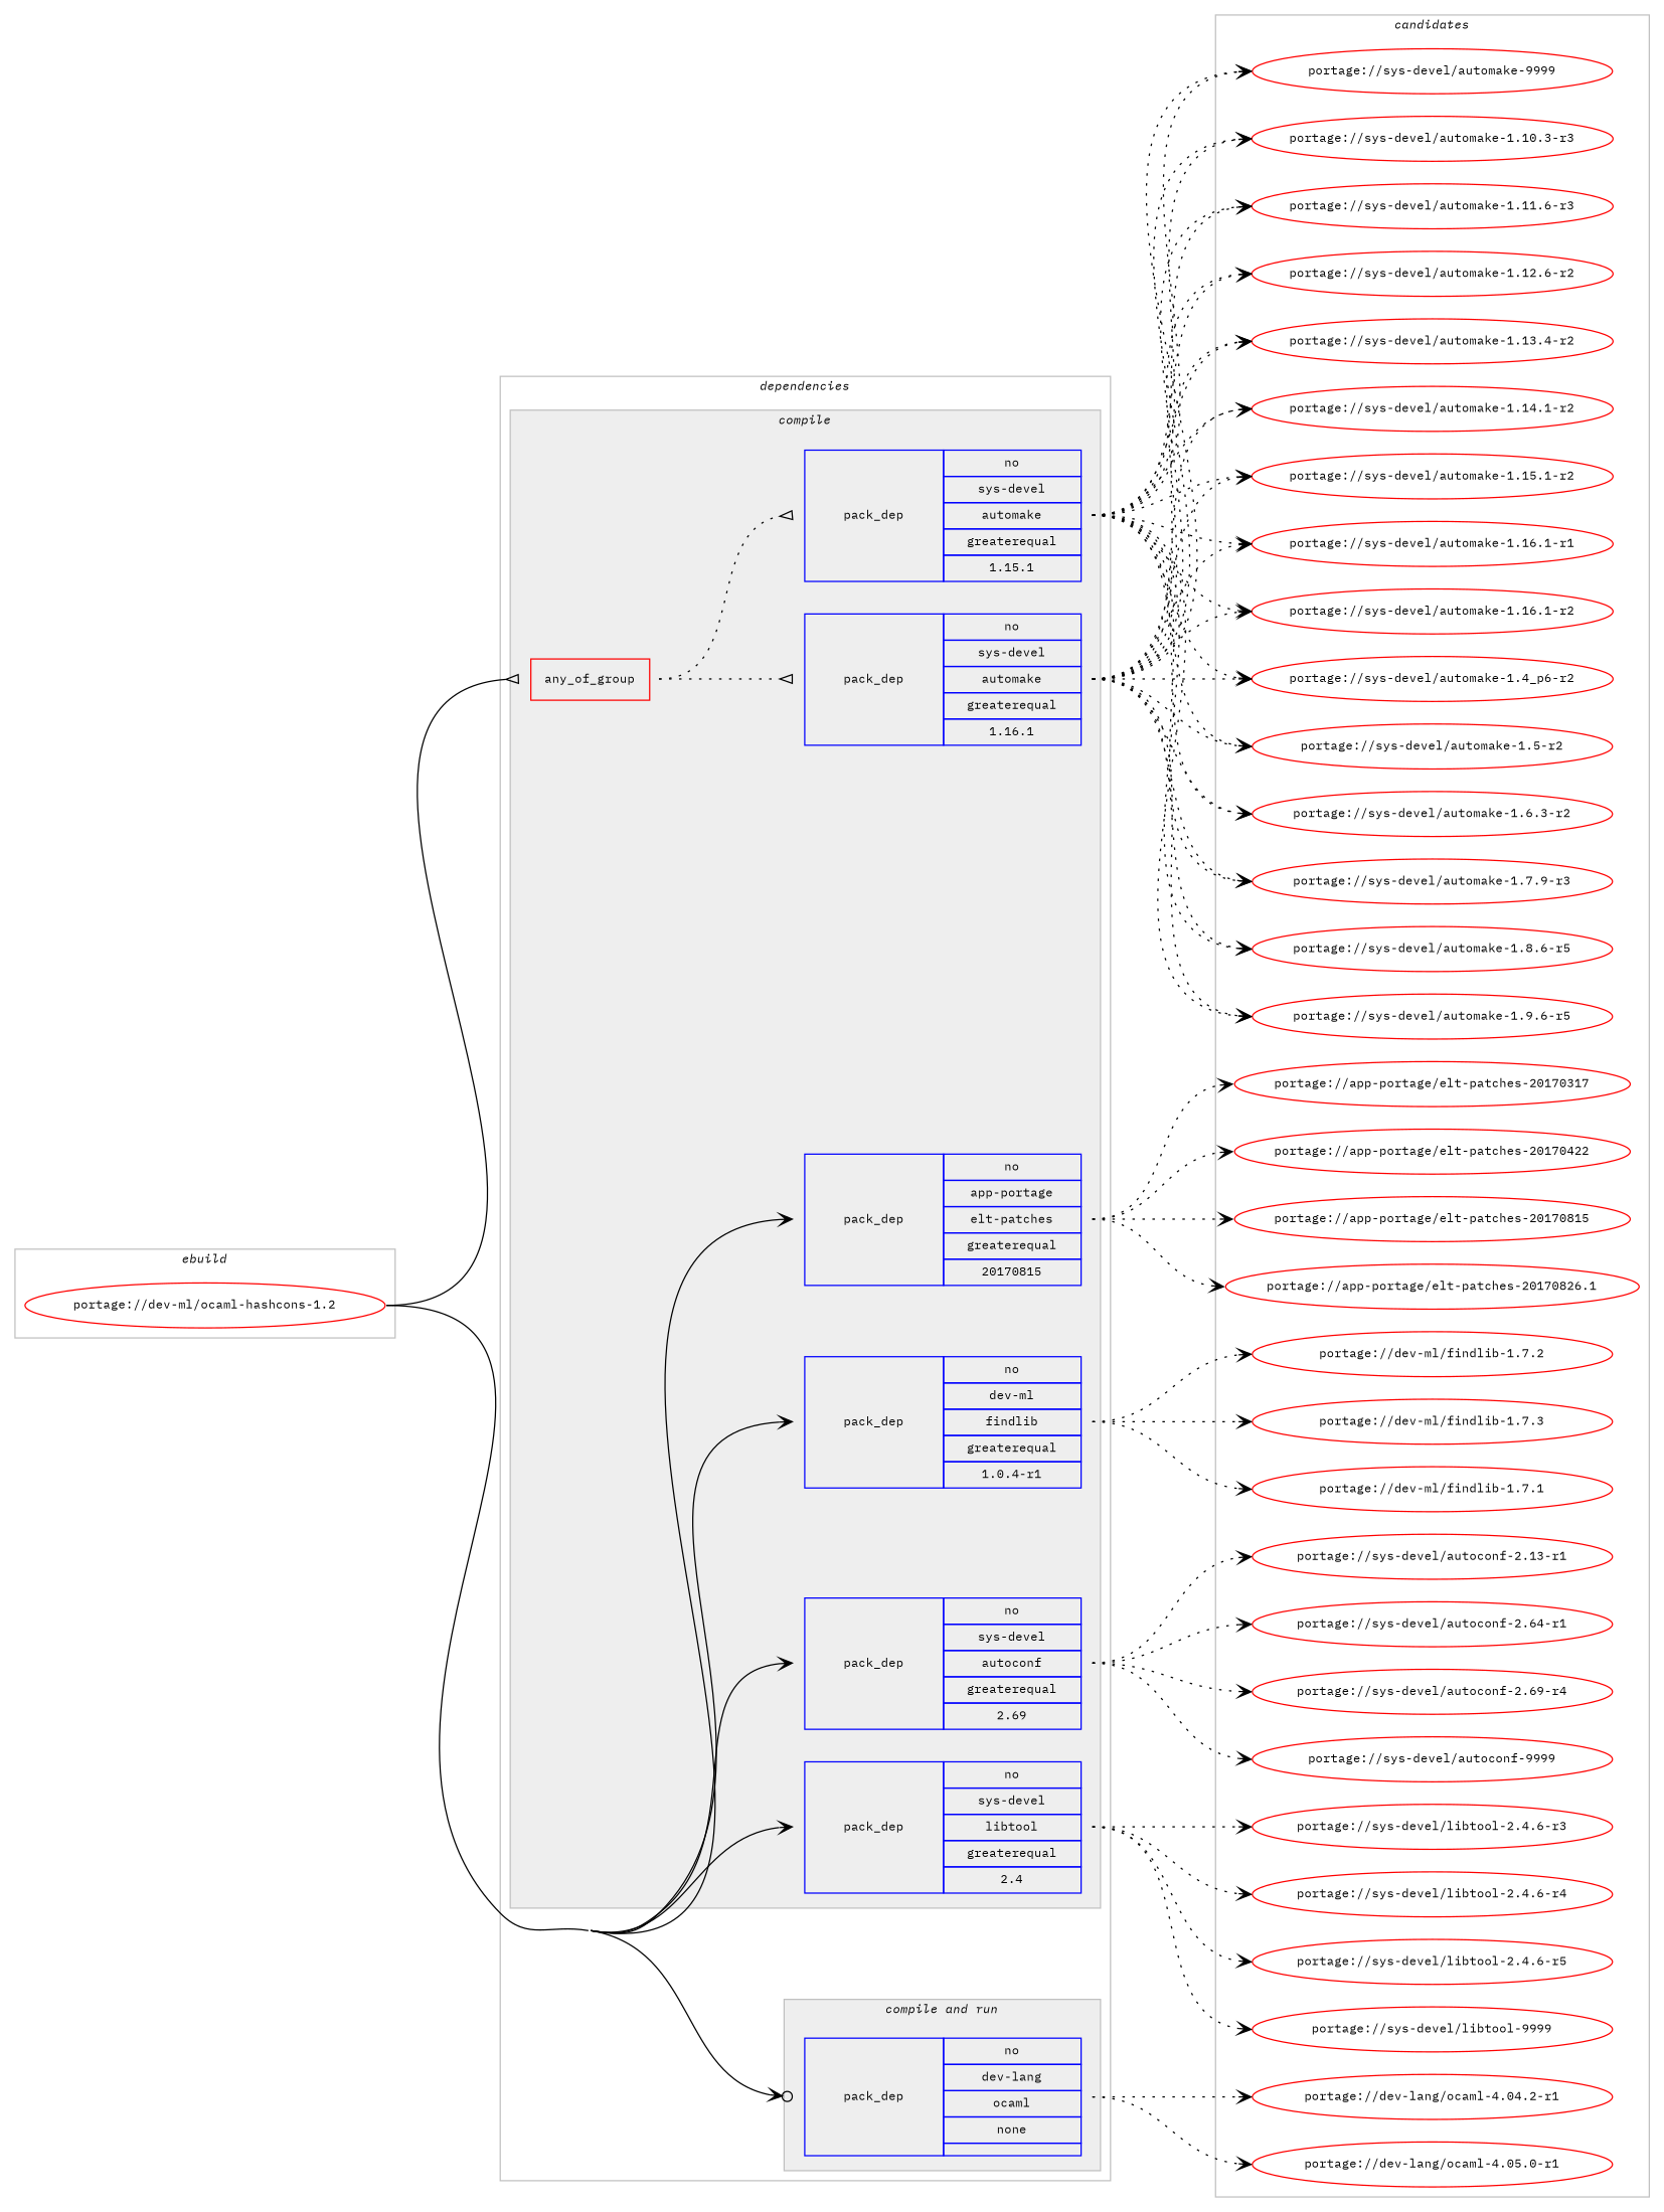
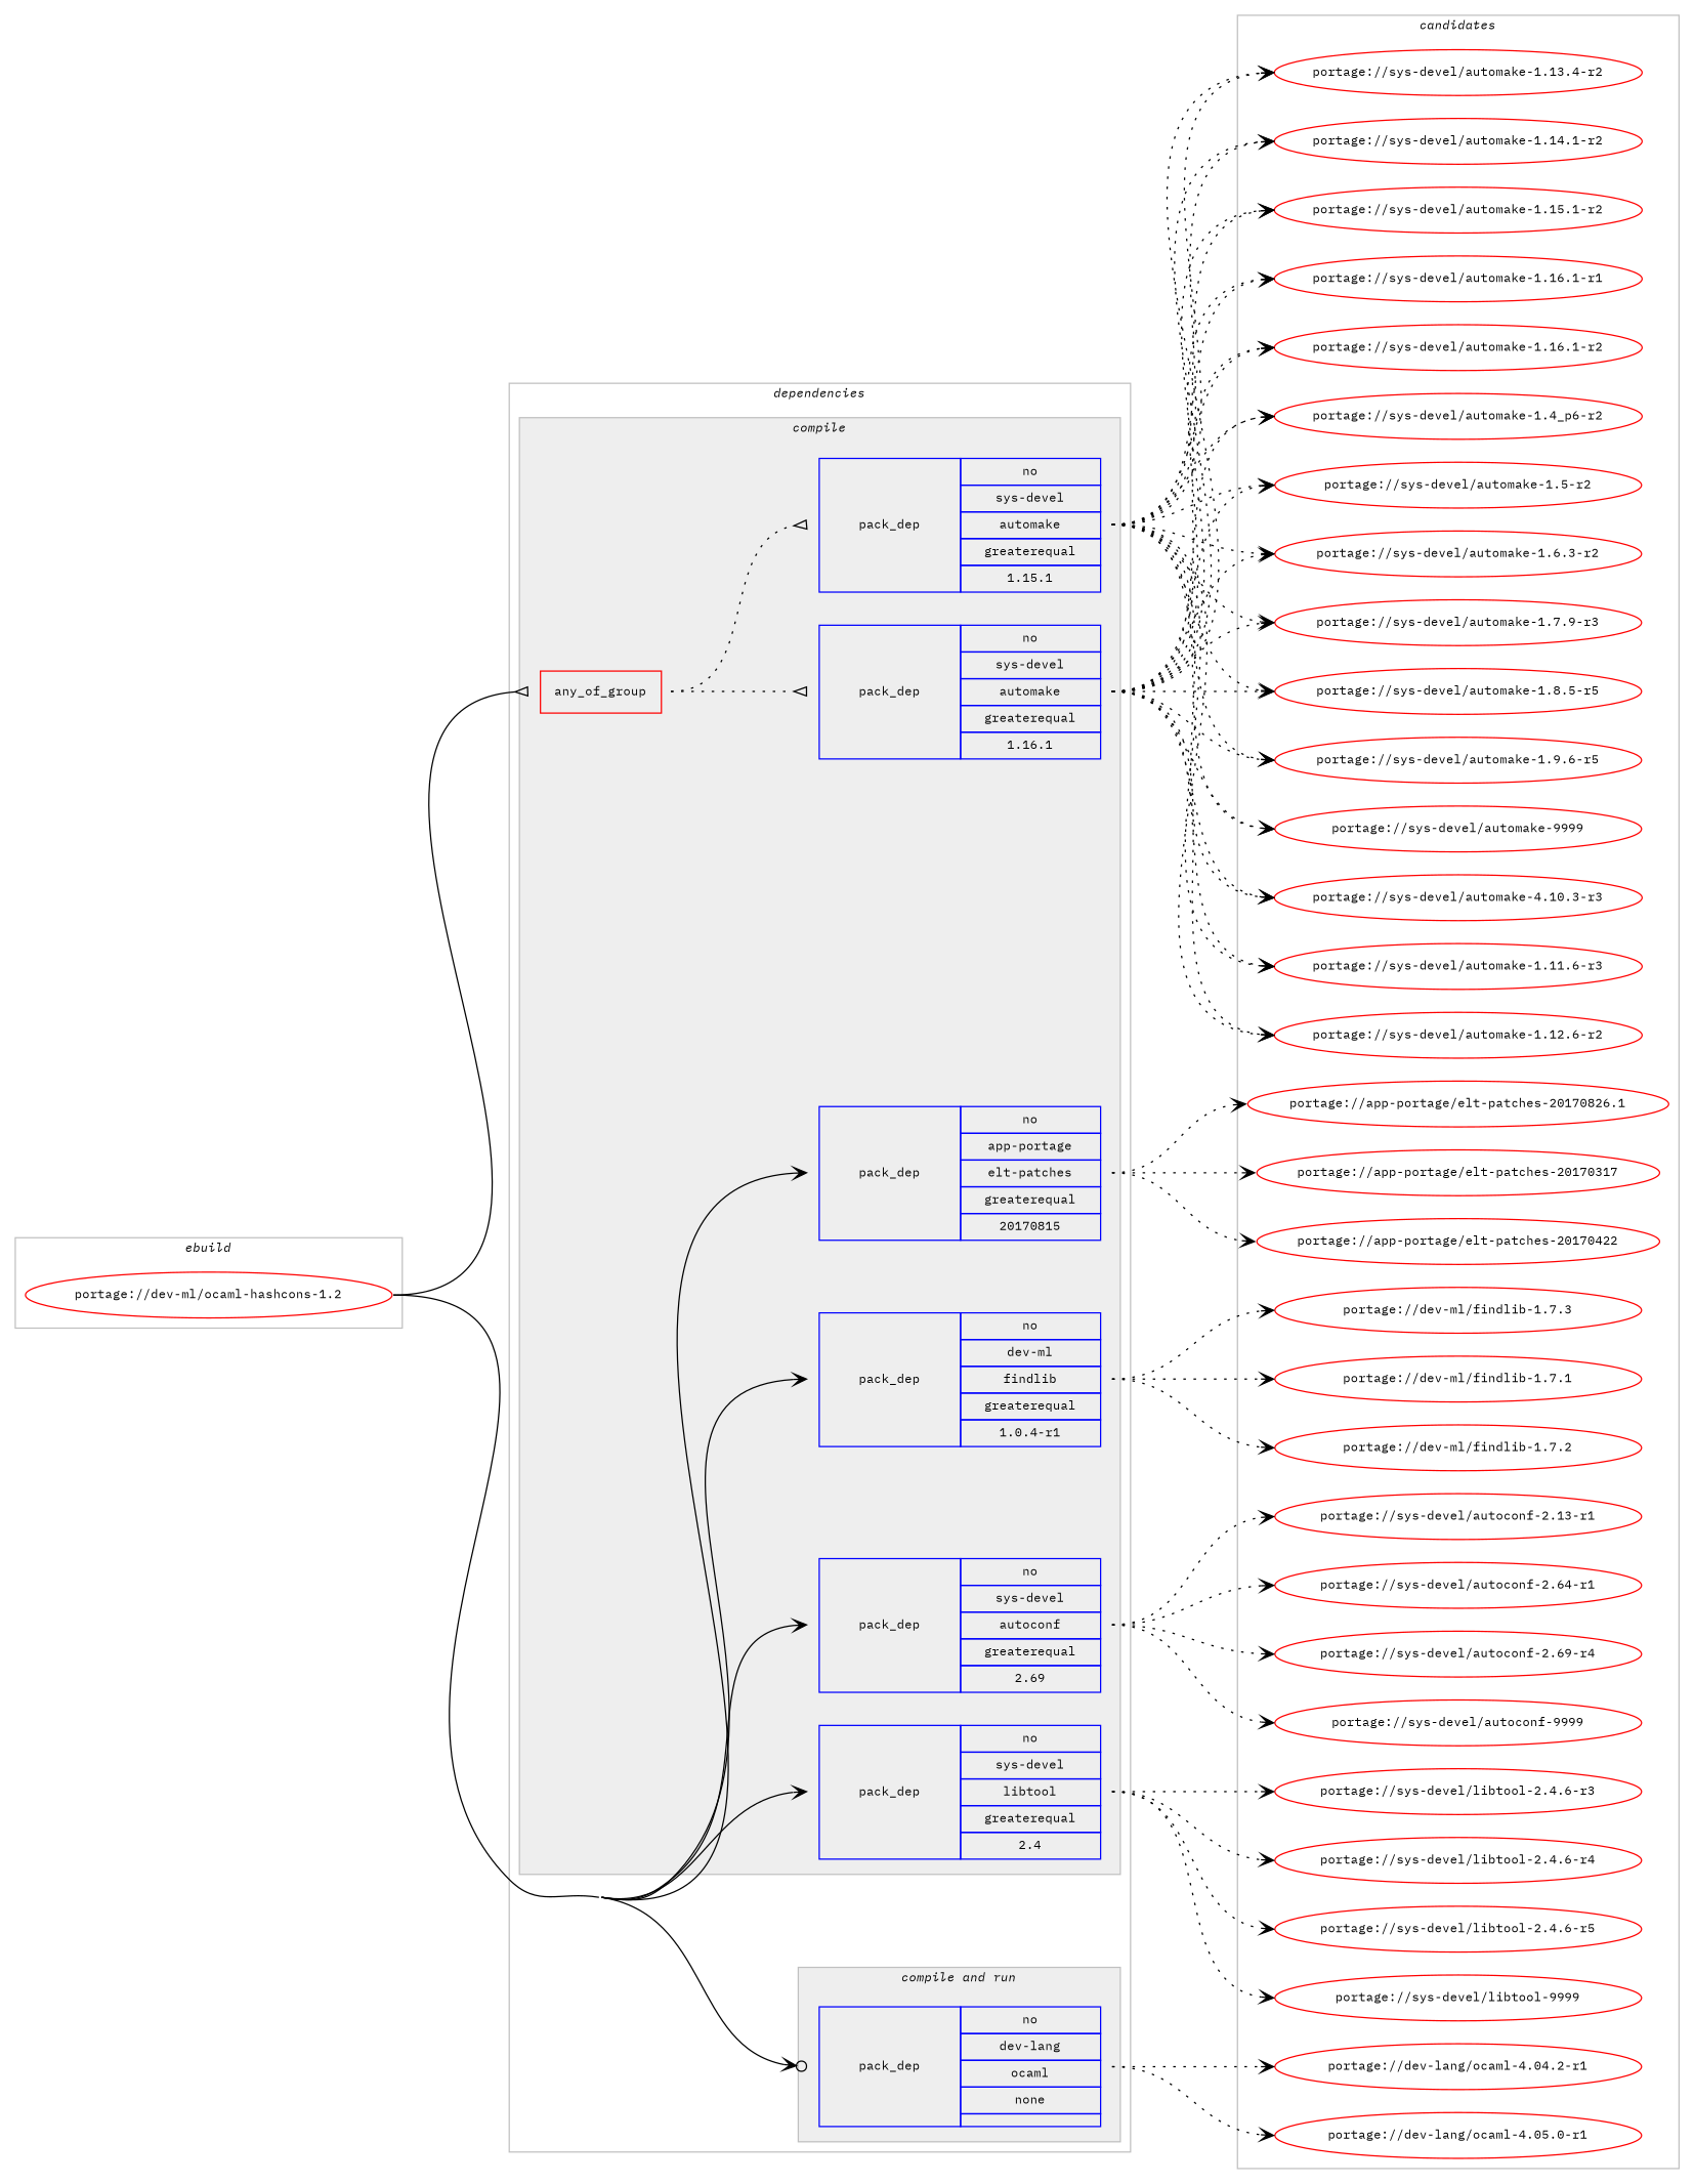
  digraph {
    compound=true
    concentrate=true
    fontname="IBM Plex Mono"
    fontsize=10
    newrank=true
    rankdir=LR
    ranksep=1.5
    node [color=red fontname="IBM Plex Mono" fontsize=10]
    edge [arrowhead=vee fontname="IBM Plex Mono" headport=w style=dotted tailport=e weight=100]
    n1 [label="portage://dev-ml/ocaml-hashcons-1.2" width=4]
    n2 [color=blue label=<<TABLE BORDER="0" CELLBORDER="1" CELLSPACING="0" CELLPADDING="4" WIDTH="220"><TR><TD ROWSPAN="6" CELLPADDING="30">pack_dep</TD></TR><TR><TD WIDTH="110">no</TD></TR><TR><TD>sys-devel</TD></TR><TR><TD>automake</TD></TR><TR><TD>greaterequal</TD></TR><TR><TD>1.16.1</TD></TR></TABLE>> shape=none]
    n3 [color=blue label=<<TABLE BORDER="0" CELLBORDER="1" CELLSPACING="0" CELLPADDING="4" WIDTH="220"><TR><TD ROWSPAN="6" CELLPADDING="30">pack_dep</TD></TR><TR><TD WIDTH="110">no</TD></TR><TR><TD>sys-devel</TD></TR><TR><TD>automake</TD></TR><TR><TD>greaterequal</TD></TR><TR><TD>1.15.1</TD></TR></TABLE>> shape=none]
    n4 [label=<<TABLE BORDER="0" CELLBORDER="1" CELLSPACING="0" CELLPADDING="4"><TR><TD CELLPADDING="10">any_of_group</TD></TR></TABLE>> shape=none]
    n5 [color=blue label=<<TABLE BORDER="0" CELLBORDER="1" CELLSPACING="0" CELLPADDING="4" WIDTH="220"><TR><TD ROWSPAN="6" CELLPADDING="30">pack_dep</TD></TR><TR><TD WIDTH="110">no</TD></TR><TR><TD>app-portage</TD></TR><TR><TD>elt-patches</TD></TR><TR><TD>greaterequal</TD></TR><TR><TD>20170815</TD></TR></TABLE>> shape=none]
    n6 [color=blue label=<<TABLE BORDER="0" CELLBORDER="1" CELLSPACING="0" CELLPADDING="4" WIDTH="220"><TR><TD ROWSPAN="6" CELLPADDING="30">pack_dep</TD></TR><TR><TD WIDTH="110">no</TD></TR><TR><TD>dev-ml</TD></TR><TR><TD>findlib</TD></TR><TR><TD>greaterequal</TD></TR><TR><TD>1.0.4-r1</TD></TR></TABLE>> shape=none]
    n7 [color=blue label=<<TABLE BORDER="0" CELLBORDER="1" CELLSPACING="0" CELLPADDING="4" WIDTH="220"><TR><TD ROWSPAN="6" CELLPADDING="30">pack_dep</TD></TR><TR><TD WIDTH="110">no</TD></TR><TR><TD>sys-devel</TD></TR><TR><TD>autoconf</TD></TR><TR><TD>greaterequal</TD></TR><TR><TD>2.69</TD></TR></TABLE>> shape=none]
    n8 [color=blue label=<<TABLE BORDER="0" CELLBORDER="1" CELLSPACING="0" CELLPADDING="4" WIDTH="220"><TR><TD ROWSPAN="6" CELLPADDING="30">pack_dep</TD></TR><TR><TD WIDTH="110">no</TD></TR><TR><TD>sys-devel</TD></TR><TR><TD>libtool</TD></TR><TR><TD>greaterequal</TD></TR><TR><TD>2.4</TD></TR></TABLE>> shape=none]
    n9 [color=blue label=<<TABLE BORDER="0" CELLBORDER="1" CELLSPACING="0" CELLPADDING="4" WIDTH="220"><TR><TD ROWSPAN="6" CELLPADDING="30">pack_dep</TD></TR><TR><TD WIDTH="110">no</TD></TR><TR><TD>dev-lang</TD></TR><TR><TD>ocaml</TD></TR><TR><TD>none</TD></TR><TR><TD></TD></TR></TABLE>> shape=none]
-   n10 [label="portage://sys-devel/automake-1.10.3-r3" width=4]
+   n10 [label="portage://sys-devel/automake-4.10.3-r3" width=4]
    n11 [label="portage://sys-devel/automake-1.11.6-r3" width=4]
    n12 [label="portage://sys-devel/automake-1.12.6-r2" width=4]
    n13 [label="portage://sys-devel/automake-1.13.4-r2" width=4]
    n14 [label="portage://sys-devel/automake-1.14.1-r2" width=4]
    n15 [label="portage://sys-devel/automake-1.15.1-r2" width=4]
    n16 [label="portage://sys-devel/automake-1.16.1-r1" width=4]
    n17 [label="portage://sys-devel/automake-1.16.1-r2" width=4]
    n18 [label="portage://sys-devel/automake-1.4_p6-r2" width=4]
    n19 [label="portage://sys-devel/automake-1.5-r2" width=4]
    n20 [label="portage://sys-devel/automake-1.6.3-r2" width=4]
    n21 [label="portage://sys-devel/automake-1.7.9-r3" width=4]
-   n22 [label="portage://sys-devel/automake-1.8.6-r5" width=4]
+   n22 [label="portage://sys-devel/automake-1.8.5-r5" width=4]
    n23 [label="portage://sys-devel/automake-1.9.6-r5" width=4]
    n24 [label="portage://sys-devel/automake-9999" width=4]
    n25 [label="portage://app-portage/elt-patches-20170317" width=4]
    n26 [label="portage://app-portage/elt-patches-20170422" width=4]
-   n27 [label="portage://app-portage/elt-patches-20170815" width=4]
    n28 [label="portage://app-portage/elt-patches-20170826.1" width=4]
    n29 [label="portage://dev-ml/findlib-1.7.1" width=4]
    n30 [label="portage://dev-ml/findlib-1.7.2" width=4]
    n31 [label="portage://dev-ml/findlib-1.7.3" width=4]
    n32 [label="portage://sys-devel/autoconf-2.13-r1" width=4]
    n33 [label="portage://sys-devel/autoconf-2.64-r1" width=4]
    n34 [label="portage://sys-devel/autoconf-2.69-r4" width=4]
    n35 [label="portage://sys-devel/autoconf-9999" width=4]
    n36 [label="portage://sys-devel/libtool-2.4.6-r3" width=4]
    n37 [label="portage://sys-devel/libtool-2.4.6-r4" width=4]
    n38 [label="portage://sys-devel/libtool-2.4.6-r5" width=4]
    n39 [label="portage://sys-devel/libtool-9999" width=4]
    n40 [label="portage://dev-lang/ocaml-4.04.2-r1" width=4]
    n41 [label="portage://dev-lang/ocaml-4.05.0-r1" width=4]
    subgraph cluster_1 {
      color=gray
      label=<<i>ebuild</i>>
      rank=same
      n1
    }
    subgraph cluster_2 {
      color=gray
      label=<<i>dependencies</i>>
      subgraph cluster_3 {
        color=gray
        fillcolor="#eeeeee"
        label=<<i>compile</i>>
        style=filled
        subgraph sub_4 {
          color=gray
          fillcolor="#eeeeee"
          label=<<i>compile</i>>
          style=filled
          n4
          subgraph sub_5 {
            color=gray
            fillcolor="#eeeeee"
            label=<<i>compile</i>>
            style=filled
            n2
          }
          subgraph sub_6 {
            color=gray
            fillcolor="#eeeeee"
            label=<<i>compile</i>>
            style=filled
            n3
          }
        }
        subgraph sub_7 {
          color=gray
          fillcolor="#eeeeee"
          label=<<i>compile</i>>
          style=filled
          n5
        }
        subgraph sub_8 {
          color=gray
          fillcolor="#eeeeee"
          label=<<i>compile</i>>
          style=filled
          n6
        }
        subgraph sub_9 {
          color=gray
          fillcolor="#eeeeee"
          label=<<i>compile</i>>
          style=filled
          n7
        }
        subgraph sub_10 {
          color=gray
          fillcolor="#eeeeee"
          label=<<i>compile</i>>
          style=filled
          n8
        }
      }
      subgraph cluster_11 {
        color=gray
        fillcolor="#eeeeee"
        label=<<i>compile and run</i>>
        style=filled
        subgraph sub_12 {
          color=gray
          fillcolor="#eeeeee"
          label=<<i>compile and run</i>>
          style=filled
          n9
        }
      }
      subgraph cluster_13 {
        color=gray
        fillcolor="#eeeeee"
        label=<<i>run</i>>
        style=filled
      }
    }
    subgraph cluster_14 {
      color=gray
      label=<<i>candidates</i>>
      rank=same
      subgraph sub_15 {
        color=black
        label=<<i>candidates</i>>
        nodesep=1
        rank=same
        n10
        n11
        n12
        n13
        n14
        n15
        n16
        n17
        n18
        n19
        n20
        n21
        n22
        n23
        n24
      }
      subgraph sub_16 {
        color=black
        label=<<i>candidates</i>>
        nodesep=1
        rank=same
        n10
        n11
        n12
        n13
        n14
        n15
        n16
        n17
        n18
        n19
        n20
        n21
        n22
        n23
        n24
      }
      subgraph sub_17 {
        color=black
        label=<<i>candidates</i>>
        nodesep=1
        rank=same
        n25
        n26
-       n27
        n28
      }
      subgraph sub_18 {
        color=black
        label=<<i>candidates</i>>
        nodesep=1
        rank=same
        n29
        n30
        n31
      }
      subgraph sub_19 {
        color=black
        label=<<i>candidates</i>>
        nodesep=1
        rank=same
        n32
        n33
        n34
        n35
      }
      subgraph sub_20 {
        color=black
        label=<<i>candidates</i>>
        nodesep=1
        rank=same
        n36
        n37
        n38
        n39
      }
      subgraph sub_21 {
        color=black
        label=<<i>candidates</i>>
        nodesep=1
        rank=same
        n40
        n41
      }
    }
    n1 -> n4 [arrowhead=oinv style=solid weight=20]
    n1 -> n5 [style=solid weight=20]
    n1 -> n6 [style=solid weight=20]
    n1 -> n7 [style=solid weight=20]
    n1 -> n8 [style=solid weight=20]
    n1 -> n9 [arrowhead=odotvee style=solid weight=20]
    n2 -> n10
    n2 -> n11
    n2 -> n12
    n2 -> n13
    n2 -> n14
    n2 -> n15
    n2 -> n16
    n2 -> n17
    n2 -> n18
    n2 -> n19
    n2 -> n20
    n2 -> n21
    n2 -> n22
    n2 -> n23
    n2 -> n24
    n3 -> n10
    n3 -> n11
    n3 -> n12
    n3 -> n13
    n3 -> n14
    n3 -> n15
    n3 -> n16
    n3 -> n17
    n3 -> n18
    n3 -> n19
    n3 -> n20
    n3 -> n21
    n3 -> n22
    n3 -> n23
    n3 -> n24
    n4 -> n2 [arrowhead=oinv weight=20]
    n4 -> n3 [arrowhead=oinv weight=20]
    n5 -> n25
    n5 -> n26
-   n5 -> n27
    n5 -> n28
    n6 -> n29
    n6 -> n30
    n6 -> n31
    n7 -> n32
    n7 -> n33
    n7 -> n34
    n7 -> n35
    n8 -> n36
    n8 -> n37
    n8 -> n38
    n8 -> n39
    n9 -> n40
    n9 -> n41
  }
